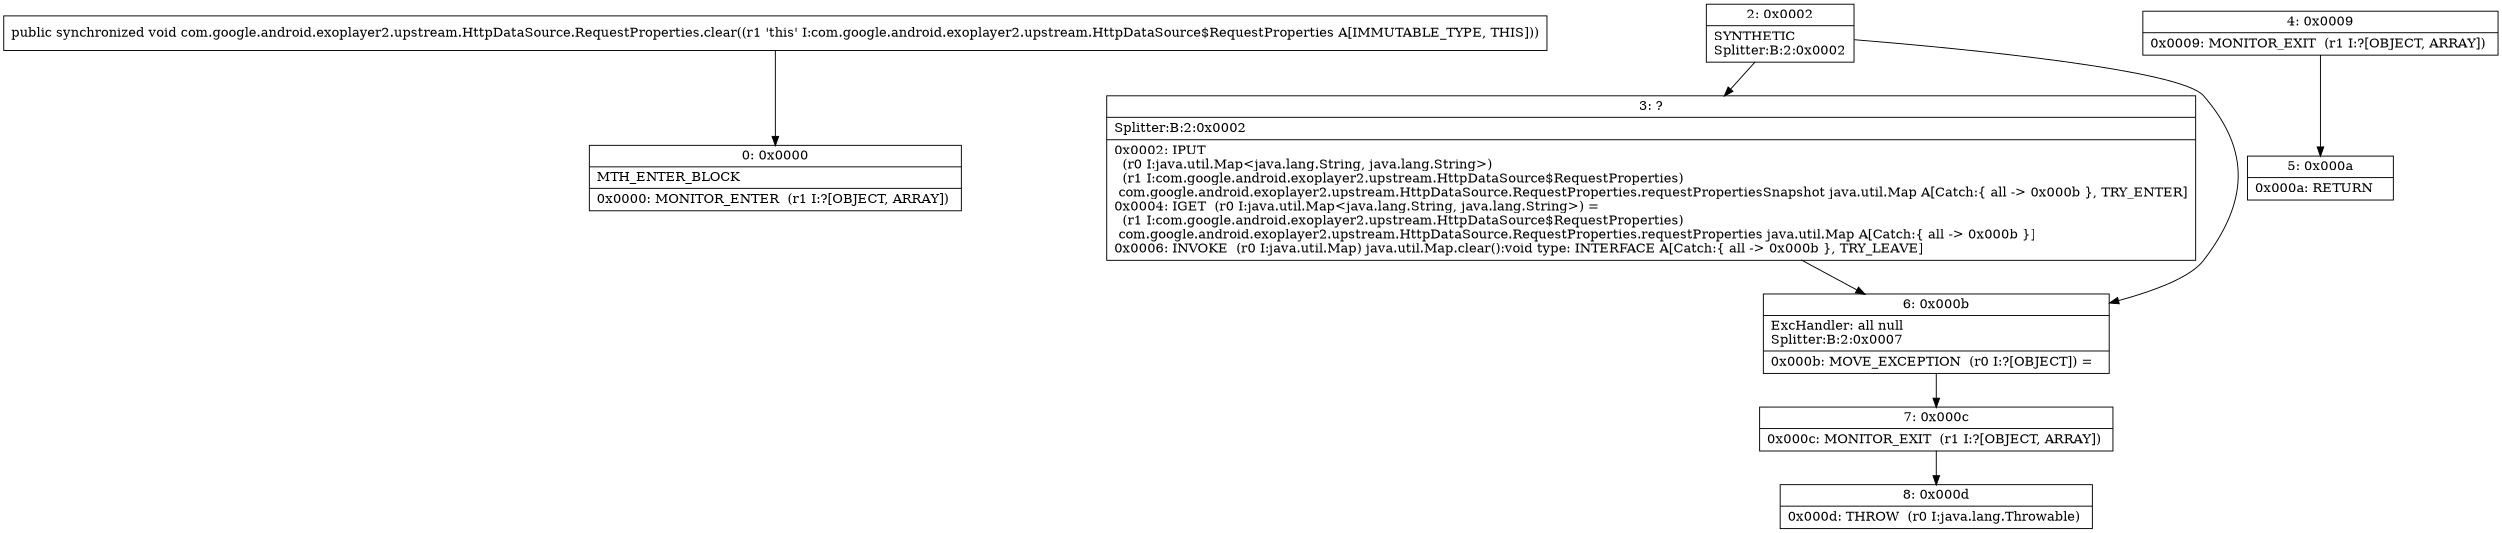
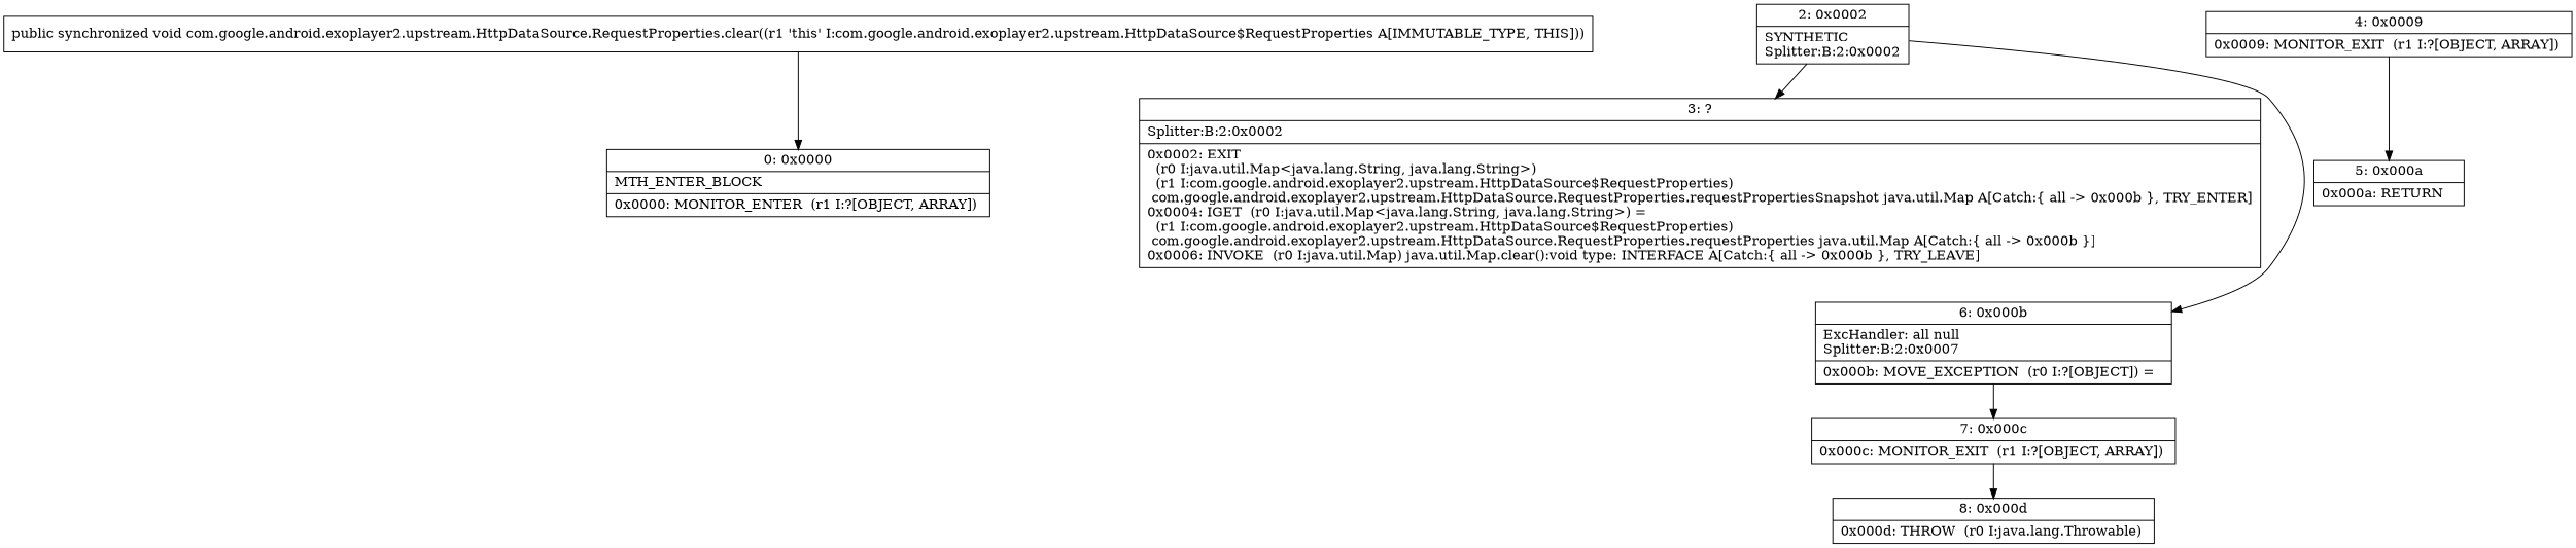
  digraph {
    node [shape=record]
    n1 [label="{0\:\ 0x0000|MTH_ENTER_BLOCK\l|0x0000: MONITOR_ENTER  (r1 I:?[OBJECT, ARRAY]) \l}"]
    n2 [label="{2\:\ 0x0002|SYNTHETIC\lSplitter:B:2:0x0002\l}"]
-   n3 [label="{3\:\ ?|Splitter:B:2:0x0002\l|0x0002: IPUT  \l  (r0 I:java.util.Map\<java.lang.String, java.lang.String\>)\l  (r1 I:com.google.android.exoplayer2.upstream.HttpDataSource$RequestProperties)\l com.google.android.exoplayer2.upstream.HttpDataSource.RequestProperties.requestPropertiesSnapshot java.util.Map A[Catch:\{ all \-\> 0x000b \}, TRY_ENTER]\l0x0004: IGET  (r0 I:java.util.Map\<java.lang.String, java.lang.String\>) = \l  (r1 I:com.google.android.exoplayer2.upstream.HttpDataSource$RequestProperties)\l com.google.android.exoplayer2.upstream.HttpDataSource.RequestProperties.requestProperties java.util.Map A[Catch:\{ all \-\> 0x000b \}]\l0x0006: INVOKE  (r0 I:java.util.Map) java.util.Map.clear():void type: INTERFACE A[Catch:\{ all \-\> 0x000b \}, TRY_LEAVE]\l}"]
+   n3 [label="{3\:\ ?|Splitter:B:2:0x0002\l|0x0002: EXIT  \l  (r0 I:java.util.Map\<java.lang.String, java.lang.String\>)\l  (r1 I:com.google.android.exoplayer2.upstream.HttpDataSource$RequestProperties)\l com.google.android.exoplayer2.upstream.HttpDataSource.RequestProperties.requestPropertiesSnapshot java.util.Map A[Catch:\{ all \-\> 0x000b \}, TRY_ENTER]\l0x0004: IGET  (r0 I:java.util.Map\<java.lang.String, java.lang.String\>) = \l  (r1 I:com.google.android.exoplayer2.upstream.HttpDataSource$RequestProperties)\l com.google.android.exoplayer2.upstream.HttpDataSource.RequestProperties.requestProperties java.util.Map A[Catch:\{ all \-\> 0x000b \}]\l0x0006: INVOKE  (r0 I:java.util.Map) java.util.Map.clear():void type: INTERFACE A[Catch:\{ all \-\> 0x000b \}, TRY_LEAVE]\l}"]
    n4 [label="{6\:\ 0x000b|ExcHandler: all null\lSplitter:B:2:0x0007\l|0x000b: MOVE_EXCEPTION  (r0 I:?[OBJECT]) =  \l}"]
    n5 [label="{7\:\ 0x000c|0x000c: MONITOR_EXIT  (r1 I:?[OBJECT, ARRAY]) \l}"]
    n6 [label="{4\:\ 0x0009|0x0009: MONITOR_EXIT  (r1 I:?[OBJECT, ARRAY]) \l}"]
    n7 [label="{5\:\ 0x000a|0x000a: RETURN   \l}"]
    n8 [label="{8\:\ 0x000d|0x000d: THROW  (r0 I:java.lang.Throwable) \l}"]
    n9 [label="{public synchronized void com.google.android.exoplayer2.upstream.HttpDataSource.RequestProperties.clear((r1 'this' I:com.google.android.exoplayer2.upstream.HttpDataSource$RequestProperties A[IMMUTABLE_TYPE, THIS])) }"]
    n2 -> n3
    n2 -> n4
-   n3 -> n4
    n4 -> n5
    n5 -> n8
    n6 -> n7
    n9 -> n1
  }
